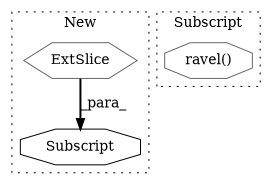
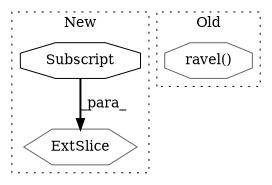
  digraph {
    node [shape=octagon color=gray40]
    n1 [a=85 l=1 label=ExtSlice s=528 shape=hexagon]
    n2 [a=63 l="15,0" label=Subscript s="528,0" color=black]
    n3 [a=75 l=26 label="ravel()" s=390]
    subgraph cluster_1 {
      label=New
      style=dotted
      n1
      n2
    }
    subgraph cluster_2 {
-     label=Subscript
+     label=Old
      style=dotted
      n3
    }
-   n1 -> n2 [label=_para_ style=bold]
+   n2 -> n1 [label=_para_ style=bold]
  }
